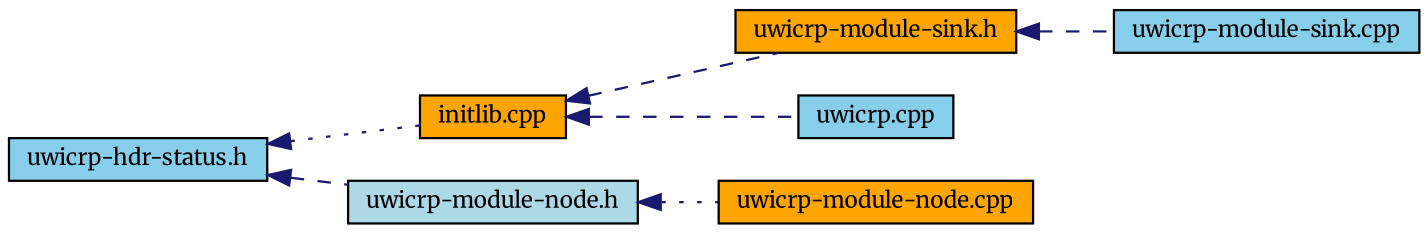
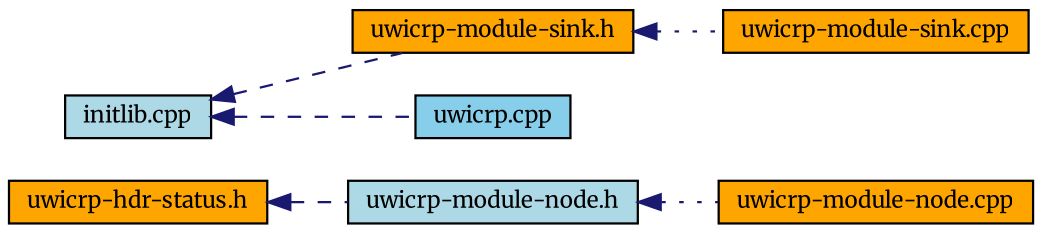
  digraph {
    fontname=Merriweather
    rankdir=LR
    node [color=black fillcolor=orange fontname=Merriweather fontsize=10 shape=record style=filled]
    edge [color=midnightblue dir=back fontname=Merriweather fontsize=10 labelfontname=Helvetica labelfontsize=10 style=dotted]
-   n1 [fillcolor=skyblue fontcolor=black height=0.2 label="uwicrp-hdr-status.h" width=0.4]
-   n2 [height=0.2 label="initlib.cpp" width=0.4]
+   n1 [fontcolor=black height=0.2 label="uwicrp-hdr-status.h" width=0.4]
+   n2 [fillcolor=lightblue height=0.2 label="initlib.cpp" width=0.4]
    n3 [fillcolor=lightblue height=0.2 label="uwicrp-module-node.h" width=0.4]
    n4 [height=0.2 label="uwicrp-module-sink.h" width=0.4]
    n5 [fillcolor=skyblue height=0.2 label="uwicrp.cpp" width=0.4]
    n6 [height=0.2 label="uwicrp-module-node.cpp" width=0.4]
-   n7 [fillcolor=skyblue height=0.2 label="uwicrp-module-sink.cpp" width=0.4]
-   n1 -> n2
+   n7 [height=0.2 label="uwicrp-module-sink.cpp" width=0.4]
    n1 -> n3 [style=dashed]
    n2 -> n4 [style=dashed]
    n2 -> n5 [style=dashed]
    n3 -> n6
-   n4 -> n7 [style=dashed]
+   n4 -> n7
  }
